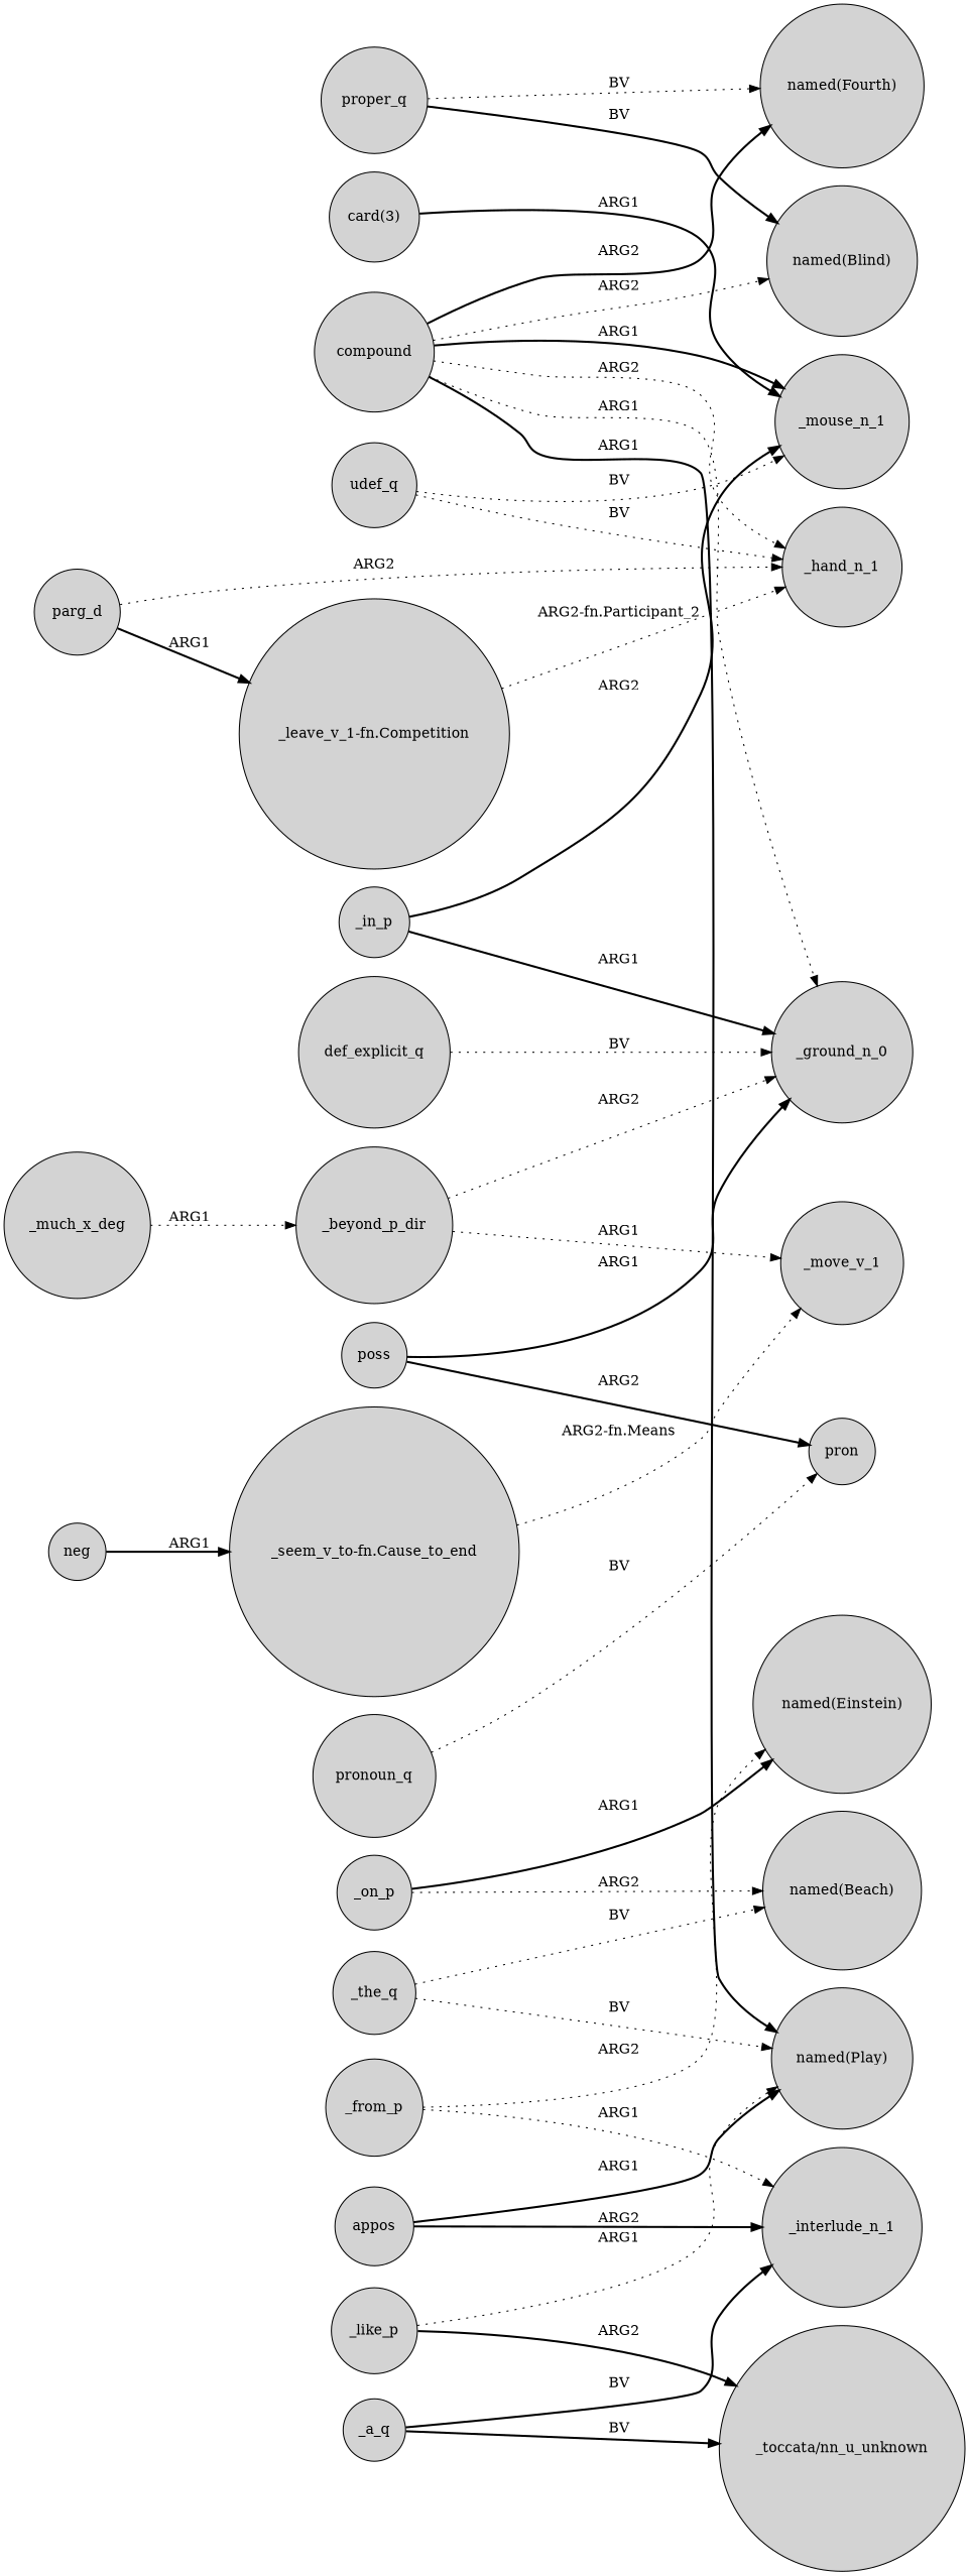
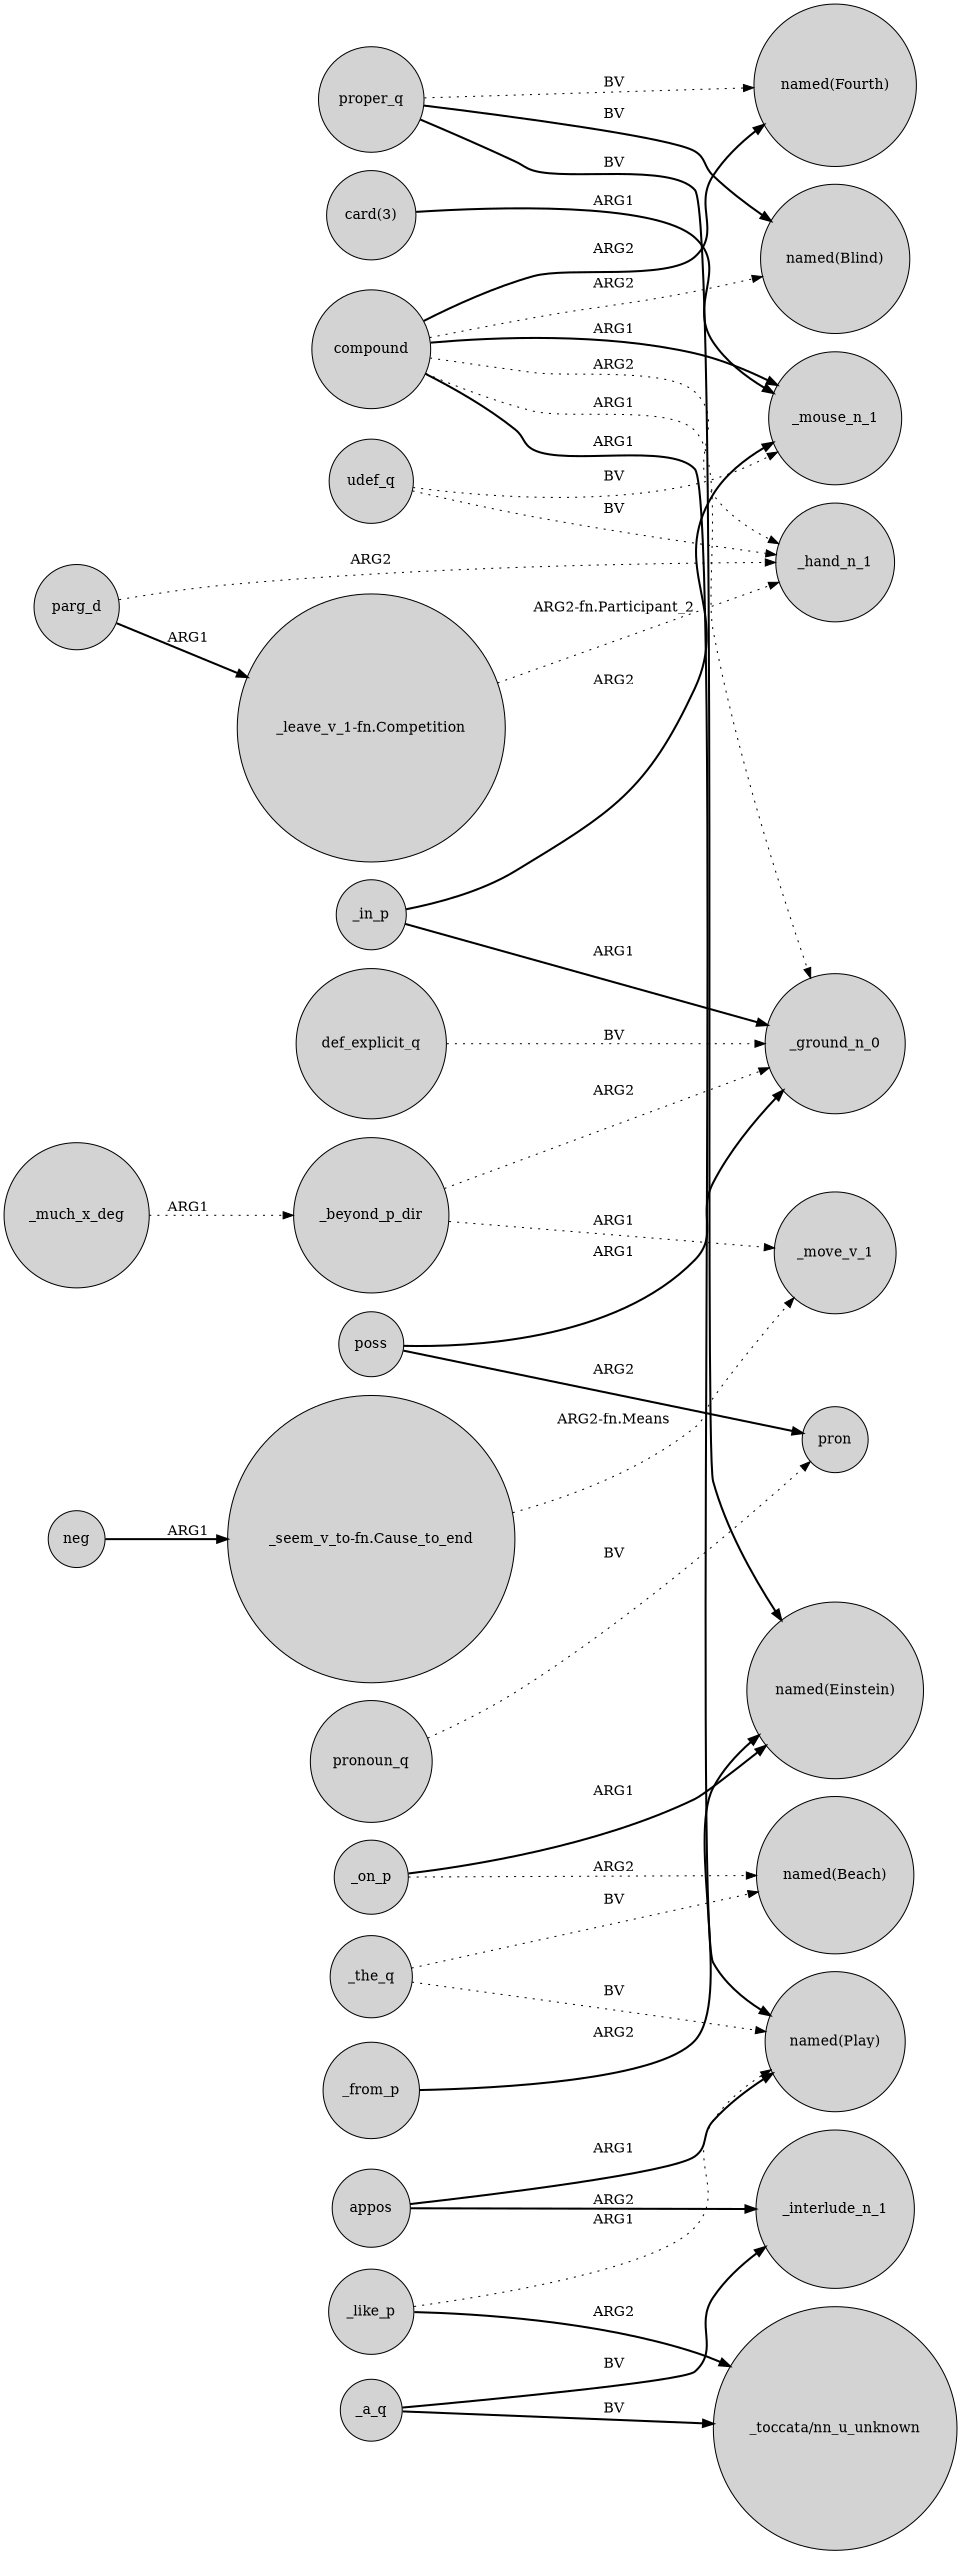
  digraph {
    rankdir=LR
    node [shape=circle style=filled]
    edge [style=bold]
    _on_p
    "named(Einstein)"
    "named(Beach)"
    n4 [label=_ground_n_0]
    _in_p
    _mouse_n_1
    _like_p
    "named(Play)"
    "_toccata/nn_u_unknown"
    udef_q
    _hand_n_1
    proper_q
    "named(Blind)"
    "named(Fourth)"
    "_leave_v_1-fn.Competition"
    compound
    neg
    "_seem_v_to-fn.Cause_to_end"
    _move_v_1
    _beyond_p_dir
    _the_q
    appos
    _interlude_n_1
    pronoun_q
    pron
    poss
    _from_p
    _a_q
    parg_d
    "card(3)"
    def_explicit_q
    _much_x_deg
    _on_p -> "named(Einstein)" [label=ARG1]
    _on_p -> "named(Beach)" [label=ARG2 style=dotted]
    _in_p -> n4 [label=ARG1]
    _in_p -> _mouse_n_1 [label=ARG2]
    _like_p -> "named(Play)" [label=ARG1 style=dotted]
    _like_p -> "_toccata/nn_u_unknown" [label=ARG2]
    udef_q -> _mouse_n_1 [label=BV style=dotted]
    udef_q -> _hand_n_1 [label=BV style=dotted]
+   proper_q -> "named(Einstein)" [label=BV]
    proper_q -> "named(Blind)" [label=BV]
    proper_q -> "named(Fourth)" [label=BV style=dotted]
    "_leave_v_1-fn.Competition" -> _hand_n_1 [label="ARG2-fn.Participant_2" style=dotted]
    compound -> n4 [label=ARG1 style=dotted]
    compound -> _mouse_n_1 [label=ARG1]
    compound -> "named(Play)" [label=ARG1]
    compound -> _hand_n_1 [label=ARG2 style=dotted]
    compound -> "named(Blind)" [label=ARG2 style=dotted]
    compound -> "named(Fourth)" [label=ARG2]
    neg -> "_seem_v_to-fn.Cause_to_end" [label=ARG1]
    "_seem_v_to-fn.Cause_to_end" -> _move_v_1 [label="ARG2-fn.Means" style=dotted]
    _beyond_p_dir -> n4 [label=ARG2 style=dotted]
    _beyond_p_dir -> _move_v_1 [label=ARG1 style=dotted]
    _the_q -> "named(Beach)" [label=BV style=dotted]
    _the_q -> "named(Play)" [label=BV style=dotted]
    appos -> "named(Play)" [label=ARG1]
    appos -> _interlude_n_1 [label=ARG2]
    pronoun_q -> pron [label=BV style=dotted]
    poss -> n4 [label=ARG1]
    poss -> pron [label=ARG2]
-   _from_p -> "named(Einstein)" [label=ARG2 style=dotted]
-   _from_p -> _interlude_n_1 [label=ARG1 style=dotted]
+   _from_p -> "named(Einstein)" [label=ARG2]
    _a_q -> "_toccata/nn_u_unknown" [label=BV]
    _a_q -> _interlude_n_1 [label=BV]
    parg_d -> _hand_n_1 [label=ARG2 style=dotted]
    parg_d -> "_leave_v_1-fn.Competition" [label=ARG1]
    "card(3)" -> _mouse_n_1 [label=ARG1]
    def_explicit_q -> n4 [label=BV style=dotted]
    _much_x_deg -> _beyond_p_dir [label=ARG1 style=dotted]
  }
